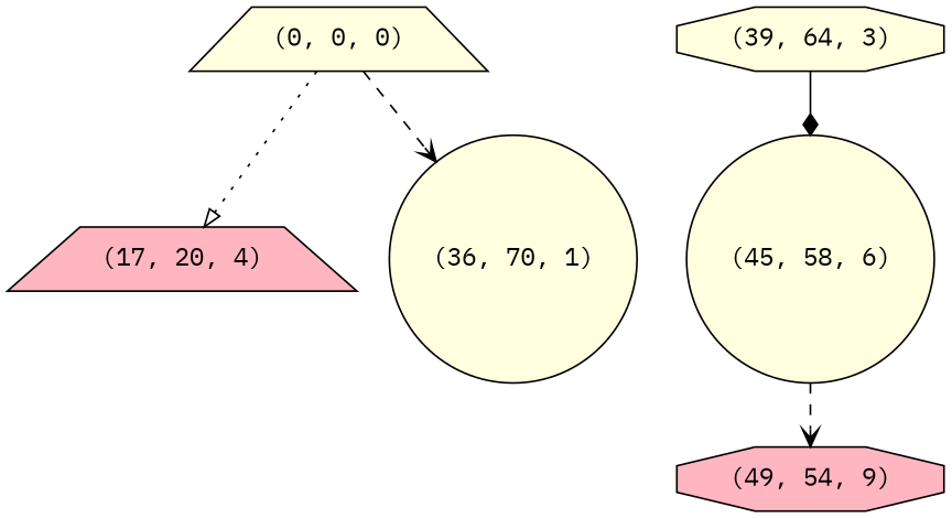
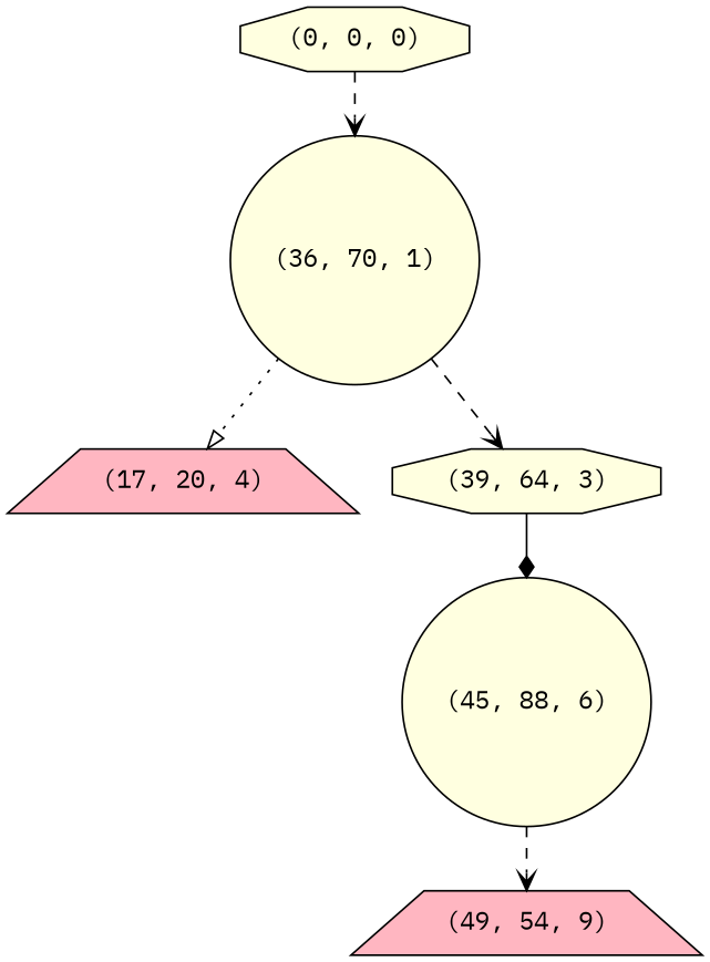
  digraph {
    fontname="IBM Plex Mono"
    node [fillcolor=lightyellow fontname="IBM Plex Mono" shape=trapezium style=filled]
    edge [arrowhead=vee fontname="IBM Plex Mono" style=dashed]
    n1 [fillcolor=lightpink label="(17, 20, 4)"]
-   "(0, 0, 0)"
+   "(0, 0, 0)" [shape=octagon]
    "(36, 70, 1)" [shape=circle]
    "(39, 64, 3)" [shape=octagon]
-   "(45, 58, 6)" [shape=circle]
-   "(49, 54, 9)" [fillcolor=lightpink shape=octagon]
-   "(0, 0, 0)" -> n1 [arrowhead=onormal style=dotted]
+   "(45, 58, 6)" [shape=circle label="(45, 88, 6)"]
+   "(49, 54, 9)" [fillcolor=lightpink]
+   "(36, 70, 1)" -> n1 [arrowhead=onormal style=dotted]
    "(0, 0, 0)" -> "(36, 70, 1)"
+   "(36, 70, 1)" -> "(39, 64, 3)"
    "(39, 64, 3)" -> "(45, 58, 6)" [arrowhead=diamond style=solid]
    "(45, 58, 6)" -> "(49, 54, 9)"
  }
